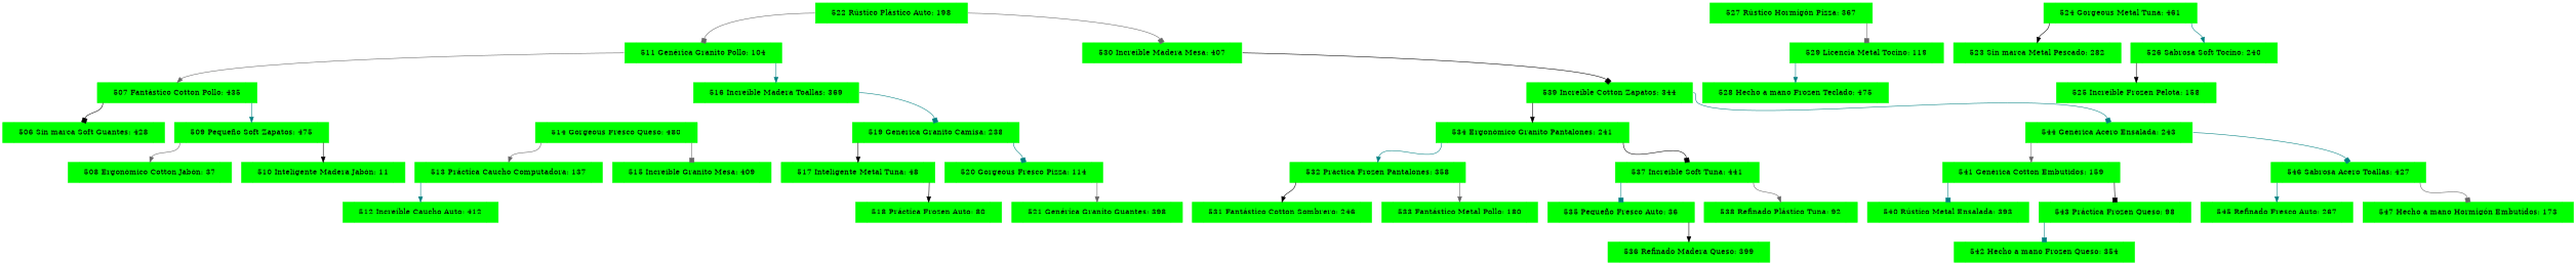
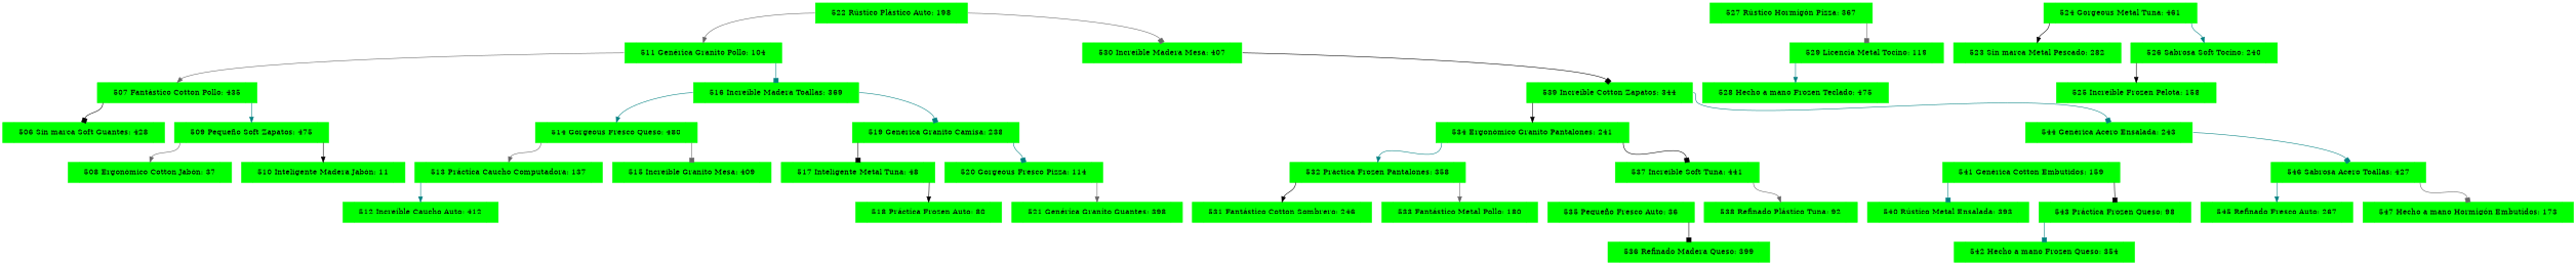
  digraph {
    node [color=green shape=record style=filled]
    edge [arrowhead=normal color=teal headport=f1 tailport=f2]
    n1 [label="<f0>|<f1>522  Rústico Plástico Auto: 198|<f2>"]
    n2 [label="<f0>|<f1>511 Genérica Granito Pollo: 104|<f2>"]
    n3 [label="<f0>|<f1>530 Increíble Madera Mesa: 407|<f2>"]
    n4 [label="<f0>|<f1>507 Fantástico Cotton Pollo: 435|<f2>"]
    n5 [label="<f0>|<f1>516 Increíble Madera Toallas: 369|<f2>"]
    n6 [label="<f0>|<f1>539 Increíble Cotton Zapatos: 344|<f2>"]
    n7 [label="<f0>|<f1>506 Sin marca Soft Guantes: 428|<f2>"]
    n8 [label="<f0>|<f1>509 Pequeño Soft Zapatos: 475|<f2>"]
    n9 [label="<f0>|<f1>514 Gorgeous Fresco Queso: 480|<f2>"]
    n10 [label="<f0>|<f1>519 Genérica Granito Camisa: 238|<f2>"]
    n11 [label="<f0>|<f1>508 Ergonómico Cotton Jabón: 37|<f2>"]
    n12 [label="<f0>|<f1>510 Inteligente Madera Jabón: 11|<f2>"]
    n13 [label="<f0>|<f1>513 Práctica Caucho Computadora: 137|<f2>"]
    n14 [label="<f0>|<f1>515 Increíble Granito Mesa: 409|<f2>"]
    n15 [label="<f0>|<f1>517 Inteligente Metal Tuna: 48|<f2>"]
    n16 [label="<f0>|<f1>520 Gorgeous Fresco Pizza: 114|<f2>"]
    n17 [label="<f0>|<f1>512 Increíble Caucho Auto: 412|<f2>"]
    n18 [label="<f0>|<f1>518 Práctica Frozen Auto: 80|<f2>"]
    n19 [label="<f0>|<f1>521 Genérica Granito Guantes: 398|<f2>"]
    n20 [label="<f0>|<f1>527 Rústico Hormigón Pizza: 367|<f2>"]
    n21 [label="<f0>|<f1>529 Licencia Metal Tocino: 119|<f2>"]
    n22 [label="<f0>|<f1>534 Ergonómico Granito Pantalones: 241|<f2>"]
    n23 [label="<f0>|<f1>544 Genérica Acero Ensalada: 243|<f2>"]
    n24 [label="<f0>|<f1>524 Gorgeous Metal Tuna: 461|<f2>"]
    n25 [label="<f0>|<f1>523 Sin marca Metal Pescado: 282|<f2>"]
    n26 [label="<f0>|<f1>526 Sabrosa Soft Tocino: 240|<f2>"]
    n27 [label="<f0>|<f1>528 Hecho a mano Frozen Teclado: 475|<f2>"]
    n28 [label="<f0>|<f1>525 Increíble Frozen Pelota: 158|<f2>"]
    n29 [label="<f0>|<f1>532 Práctica Frozen Pantalones: 358|<f2>"]
    n30 [label="<f0>|<f1>537 Increíble Soft Tuna: 441|<f2>"]
    n31 [label="<f0>|<f1>541 Genérica Cotton Embutidos: 159|<f2>"]
    n32 [label="<f0>|<f1>546 Sabrosa Acero Toallas: 427|<f2>"]
    n33 [label="<f0>|<f1>531 Fantástico Cotton Sombrero: 246|<f2>"]
    n34 [label="<f0>|<f1>533 Fantástico Metal Pollo: 180|<f2>"]
    n35 [label="<f0>|<f1>535 Pequeño Fresco Auto: 36|<f2>"]
    n36 [label="<f0>|<f1>538 Refinado Plástico Tuna: 92|<f2>"]
    n37 [label="<f0>|<f1>536 Refinado Madera Queso: 399|<f2>"]
    n38 [label="<f0>|<f1>540 Rústico Metal Ensalada: 393|<f2>"]
    n39 [label="<f0>|<f1>543 Práctica Frozen Queso: 98|<f2>"]
    n40 [label="<f0>|<f1>545 Refinado Fresco Auto: 267|<f2>"]
    n41 [label="<f0>|<f1>547 Hecho a mano Hormigón Embutidos: 173|<f2>"]
    n42 [label="<f0>|<f1>542 Hecho a mano Frozen Queso: 354|<f2>"]
-   n1 -> n2 [arrowhead=box color=gray40 tailport=f0]
+   n1 -> n2 [color=gray40 tailport=f0]
    n1 -> n3 [arrowhead=box color=gray40]
    n2 -> n4 [color=gray40 tailport=f0]
-   n2 -> n5
+   n2 -> n5 [arrowhead=box]
    n3 -> n6 [arrowhead=box color=black]
    n4 -> n7 [arrowhead=box color=black tailport=f0]
    n4 -> n8
+   n5 -> n9 [tailport=f0]
    n5 -> n10 [arrowhead=box]
    n6 -> n22 [color=black tailport=f0]
    n6 -> n23 [arrowhead=box]
    n8 -> n11 [color=gray40 tailport=f0]
    n8 -> n12 [color=black]
    n9 -> n13 [color=gray40 tailport=f0]
    n9 -> n14 [arrowhead=box color=gray40]
-   n10 -> n15 [color=black tailport=f0]
+   n10 -> n15 [arrowhead=box color=black tailport=f0]
    n10 -> n16 [arrowhead=box]
    n13 -> n17 [tailport=f0]
    n15 -> n18 [color=black]
    n16 -> n19 [color=gray40]
    n20 -> n21 [arrowhead=box color=gray40]
    n21 -> n27 [tailport=f0]
    n22 -> n29 [tailport=f0]
    n22 -> n30 [arrowhead=box color=black]
-   n23 -> n31 [color=gray40 tailport=f0]
    n23 -> n32 [arrowhead=box]
    n24 -> n25 [color=black tailport=f0]
    n24 -> n26
    n26 -> n28 [color=black tailport=f0]
    n29 -> n33 [color=black tailport=f0]
    n29 -> n34 [color=gray40]
-   n30 -> n35 [arrowhead=box tailport=f0]
    n30 -> n36 [color=gray40]
    n31 -> n38 [arrowhead=box tailport=f0]
    n31 -> n39 [arrowhead=box color=black]
    n32 -> n40 [tailport=f0]
    n32 -> n41 [arrowhead=box color=gray40]
-   n35 -> n37 [color=black]
+   n35 -> n37 [arrowhead=box color=black]
    n39 -> n42 [arrowhead=box tailport=f0]
  }
